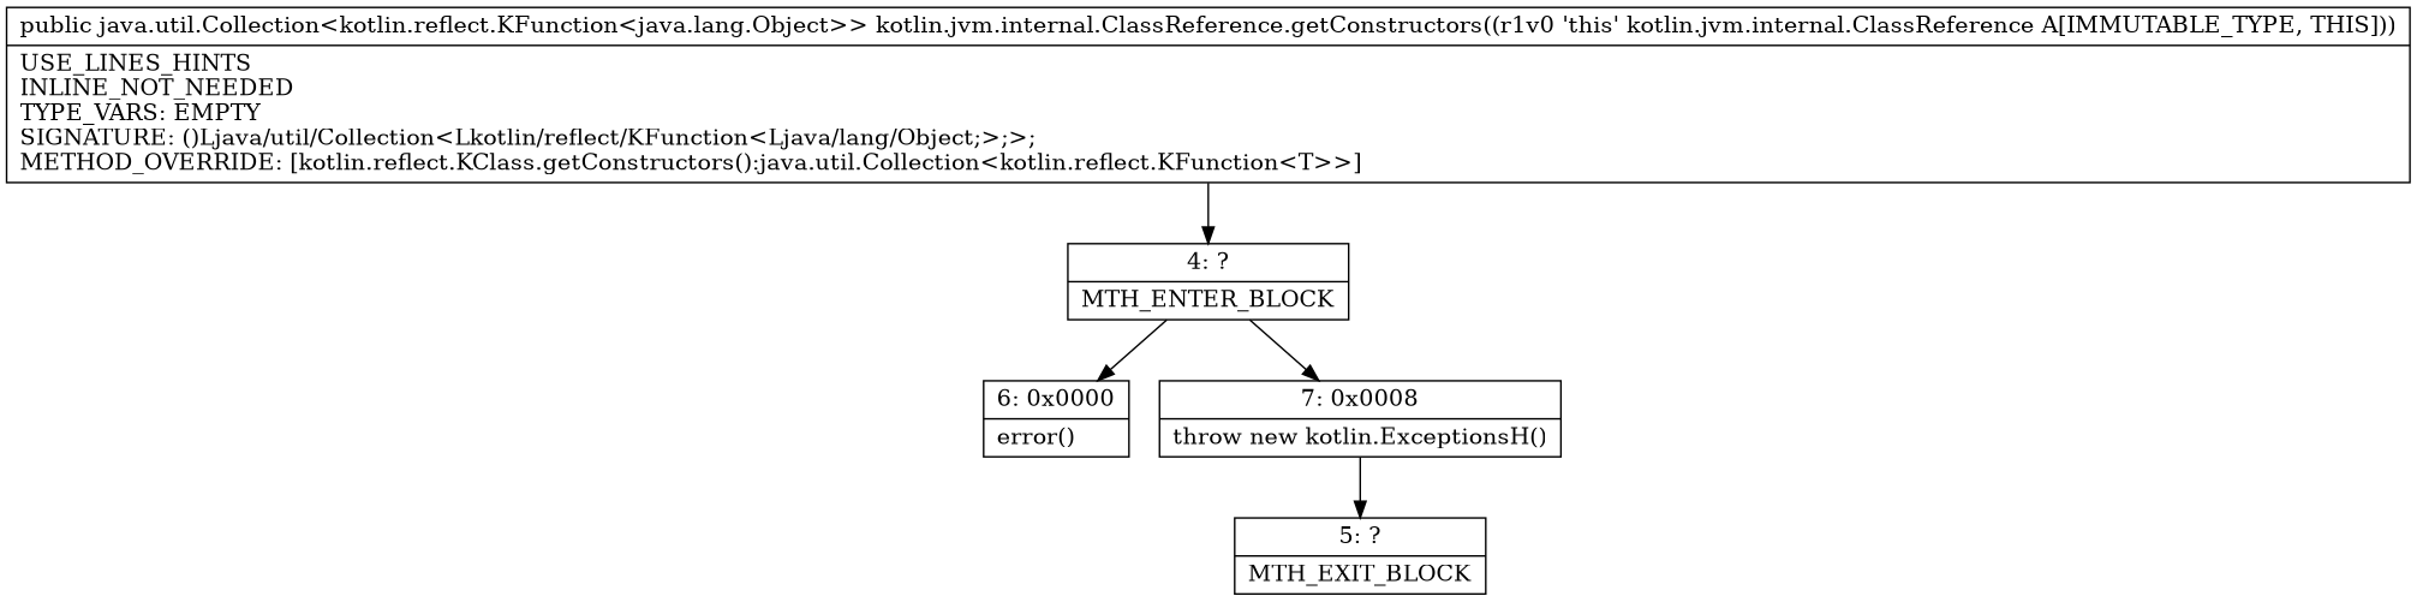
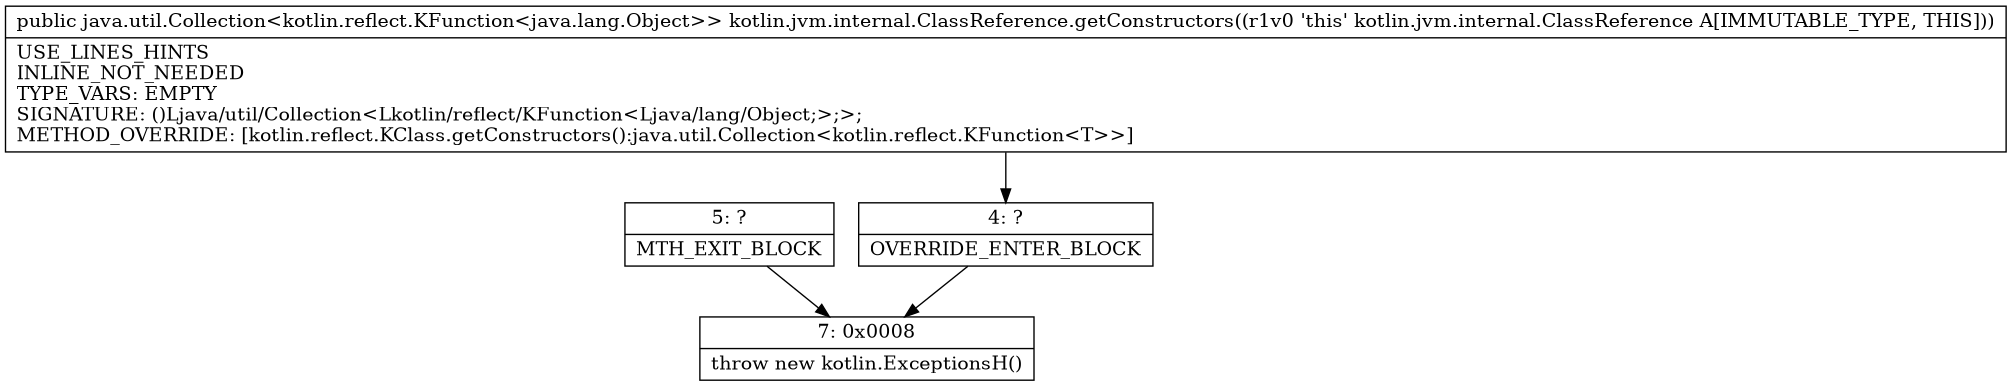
  digraph {
    node [shape=record]
-   n1 [label="{4\:\ ?|MTH_ENTER_BLOCK\l}"]
-   n2 [label="{6\:\ 0x0000|error()\l}"]
+   n1 [label="{4\:\ ?|OVERRIDE_ENTER_BLOCK\l}"]
    n3 [label="{7\:\ 0x0008|throw new kotlin.ExceptionsH()\l}"]
    n4 [label="{5\:\ ?|MTH_EXIT_BLOCK\l}"]
    n5 [label="{public java.util.Collection\<kotlin.reflect.KFunction\<java.lang.Object\>\> kotlin.jvm.internal.ClassReference.getConstructors((r1v0 'this' kotlin.jvm.internal.ClassReference A[IMMUTABLE_TYPE, THIS]))  | USE_LINES_HINTS\lINLINE_NOT_NEEDED\lTYPE_VARS: EMPTY\lSIGNATURE: ()Ljava\/util\/Collection\<Lkotlin\/reflect\/KFunction\<Ljava\/lang\/Object;\>;\>;\lMETHOD_OVERRIDE: [kotlin.reflect.KClass.getConstructors():java.util.Collection\<kotlin.reflect.KFunction\<T\>\>]\l}"]
-   n1 -> n2
    n1 -> n3
-   n3 -> n4
+   n4 -> n3
    n5 -> n1
  }
